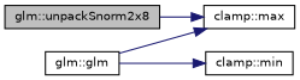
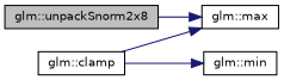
  digraph {
    rankdir=LR
    node [color=black fillcolor=white fontname=Helvetica fontsize=10 shape=record style=filled]
    edge [color=midnightblue fontname=Helvetica fontsize=10 labelfontname=Helvetica labelfontsize=10 style=solid]
    n1 [fillcolor=grey75 fontcolor=black height=0.2 label="glm::unpackSnorm2x8" width=0.4]
-   n2 [height=0.2 label="clamp::max" width=0.4]
-   n3 [height=0.2 label="glm::glm" width=0.4]
-   n4 [height=0.2 label="clamp::min" width=0.4]
+   n2 [height=0.2 label="glm::max" width=0.4]
+   n3 [height=0.2 label="glm::clamp" width=0.4]
+   n4 [height=0.2 label="glm::min" width=0.4]
    n1 -> n2
    n3 -> n2
    n3 -> n4
  }
